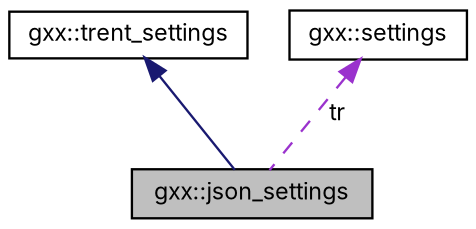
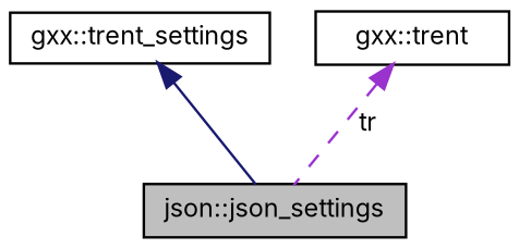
  digraph {
    fontname=Inter
    node [color=black fillcolor=white fontname=Inter fontsize=10 shape=record style=filled]
    edge [dir=back fontname=Inter fontsize=10 labelfontname=Helvetica labelfontsize=10]
-   n1 [fillcolor=grey75 fontcolor=black height=0.2 label="gxx::json_settings" width=0.4]
+   n1 [fillcolor=grey75 fontcolor=black height=0.2 label="json::json_settings" width=0.4]
    n2 [height=0.2 label="gxx::trent_settings" width=0.4]
-   n3 [height=0.2 label="gxx::settings" width=0.4]
+   n3 [height=0.2 label="gxx::trent" width=0.4]
    n2 -> n1 [color=midnightblue style=solid]
    n3 -> n1 [color=darkorchid3 label=" tr" style=dashed]
  }
